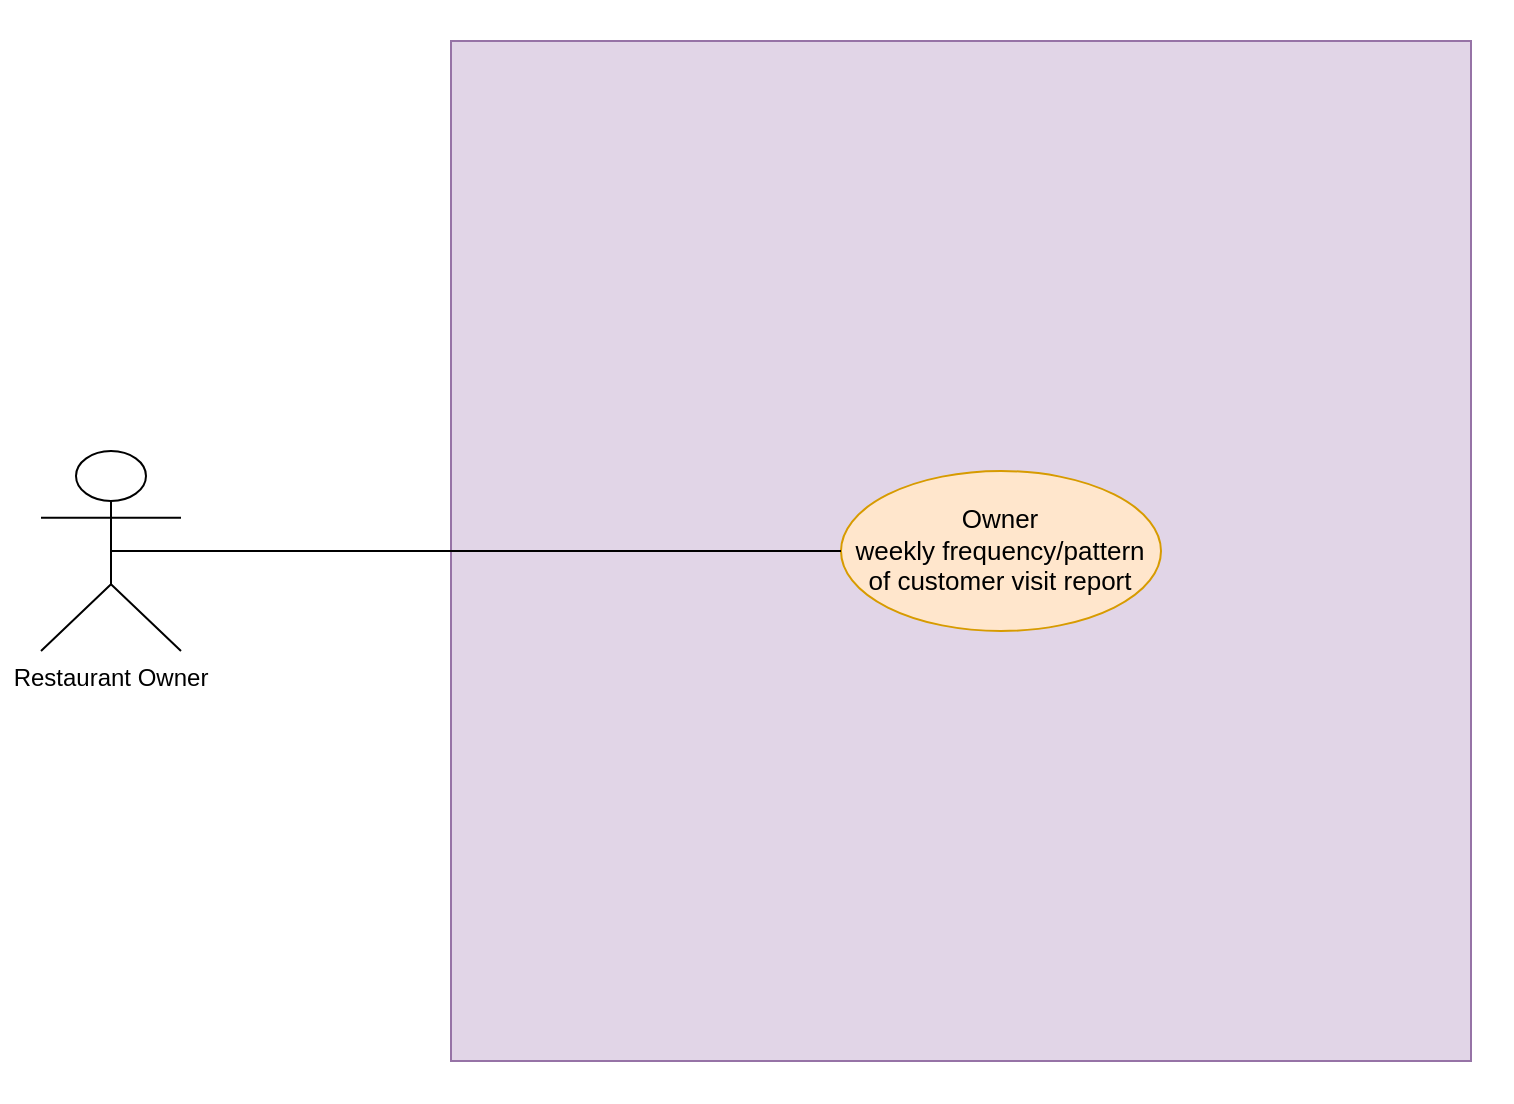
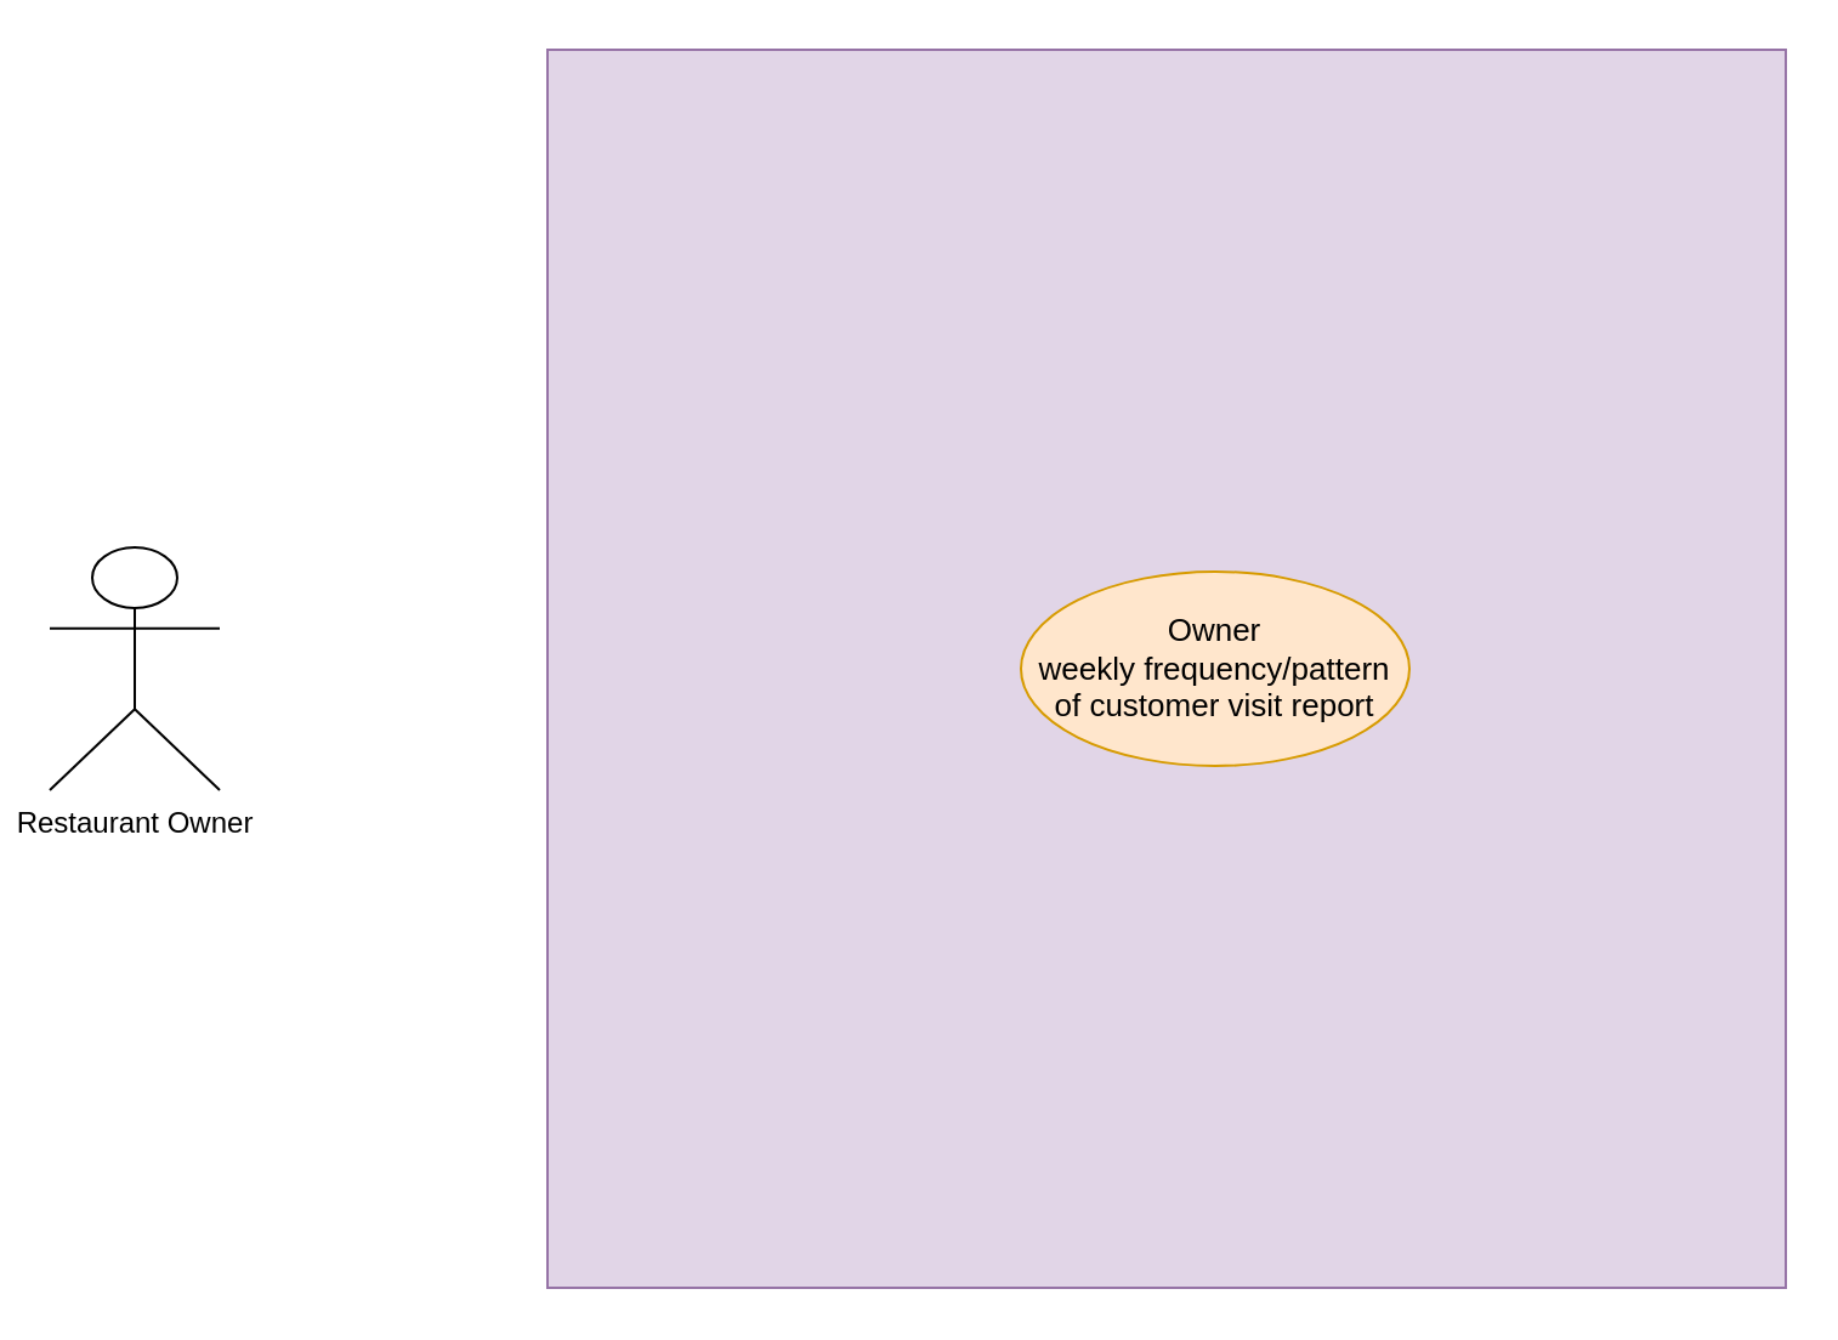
  <mxCell id="0" />
  <mxCell id="1" parent="0" />
  <mxCell id="2" value="Restaurant Owner" style="shape=umlActor;verticalLabelPosition=bottom;verticalAlign=top;html=1;outlineConnect=0;align=center;" parent="1" vertex="1"><mxGeometry x="20" y="225" width="70" height="100" as="geometry" /></mxCell>
  <mxCell id="3" value="" style="whiteSpace=wrap;html=1;aspect=fixed;fillColor=#e1d5e7;strokeColor=#9673a6;" parent="1" vertex="1"><mxGeometry x="225" y="20" width="510" height="510" as="geometry" /></mxCell>
  <mxCell id="4" value="&lt;font style=&quot;font-size: 13px;&quot;&gt;Owner weekly&amp;nbsp;&lt;/font&gt;&lt;span style=&quot;font-size: 13px;&quot;&gt;frequency/pattern of customer visit report&lt;/span&gt;" style="ellipse;whiteSpace=wrap;html=1;fillColor=#ffe6cc;strokeColor=#d79b00;" parent="1" vertex="1"><mxGeometry x="420" y="235" width="160" height="80" as="geometry" /></mxCell>
- <mxCell id="5" value="" style="endArrow=none;html=1;rounded=0;fontSize=15;entryX=0;entryY=0.5;entryDx=0;entryDy=0;exitX=0.5;exitY=0.5;exitDx=0;exitDy=0;exitPerimeter=0;" parent="1" source="2" target="4" edge="1"><mxGeometry width="50" height="50" relative="1" as="geometry"><mxPoint x="88.43" y="313.8" as="sourcePoint" /><mxPoint x="467.574" y="143.284" as="targetPoint" /></mxGeometry></mxCell>
